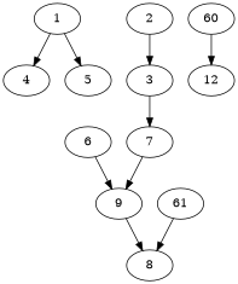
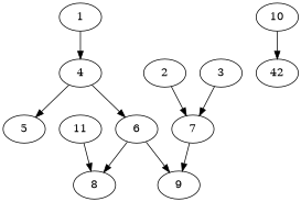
  digraph {
    node [alpha=0.08]
    1 [expect_size=442673723688301]
    4 [alpha=0.02 expect_size=2803937388265472000]
    5 [expect_size=695263400296448000]
    6 [alpha=0.01 expect_size=15195170007913220]
    8 [alpha=0.18 expect_size=124272486412976128]
    9 [expect_size=150620833298325]
    2 [alpha=0.00 expect_size=202424455738057]
    3 [alpha=0.04 expect_size=25029218529628]
    7 [alpha=0.18 expect_size=146389667036077]
-   10 [alpha=0.12 expect_size=213198555853179 label=60]
-   12 [alpha=0.05 expect_size=7084003673212562]
-   11 [alpha=0.16 expect_size=199282991918674 label=61]
+   10 [alpha=0.12 expect_size=213198555853179]
+   12 [alpha=0.05 expect_size=7084003673212562 label=42]
+   11 [alpha=0.16 expect_size=199282991918674]
    1 -> 4
-   1 -> 5
-   9 -> 8
+   4 -> 5
+   4 -> 6
+   6 -> 8
    6 -> 9
-   2 -> 3
+   2 -> 7
    3 -> 7
    7 -> 9
    10 -> 12
    11 -> 8
  }
